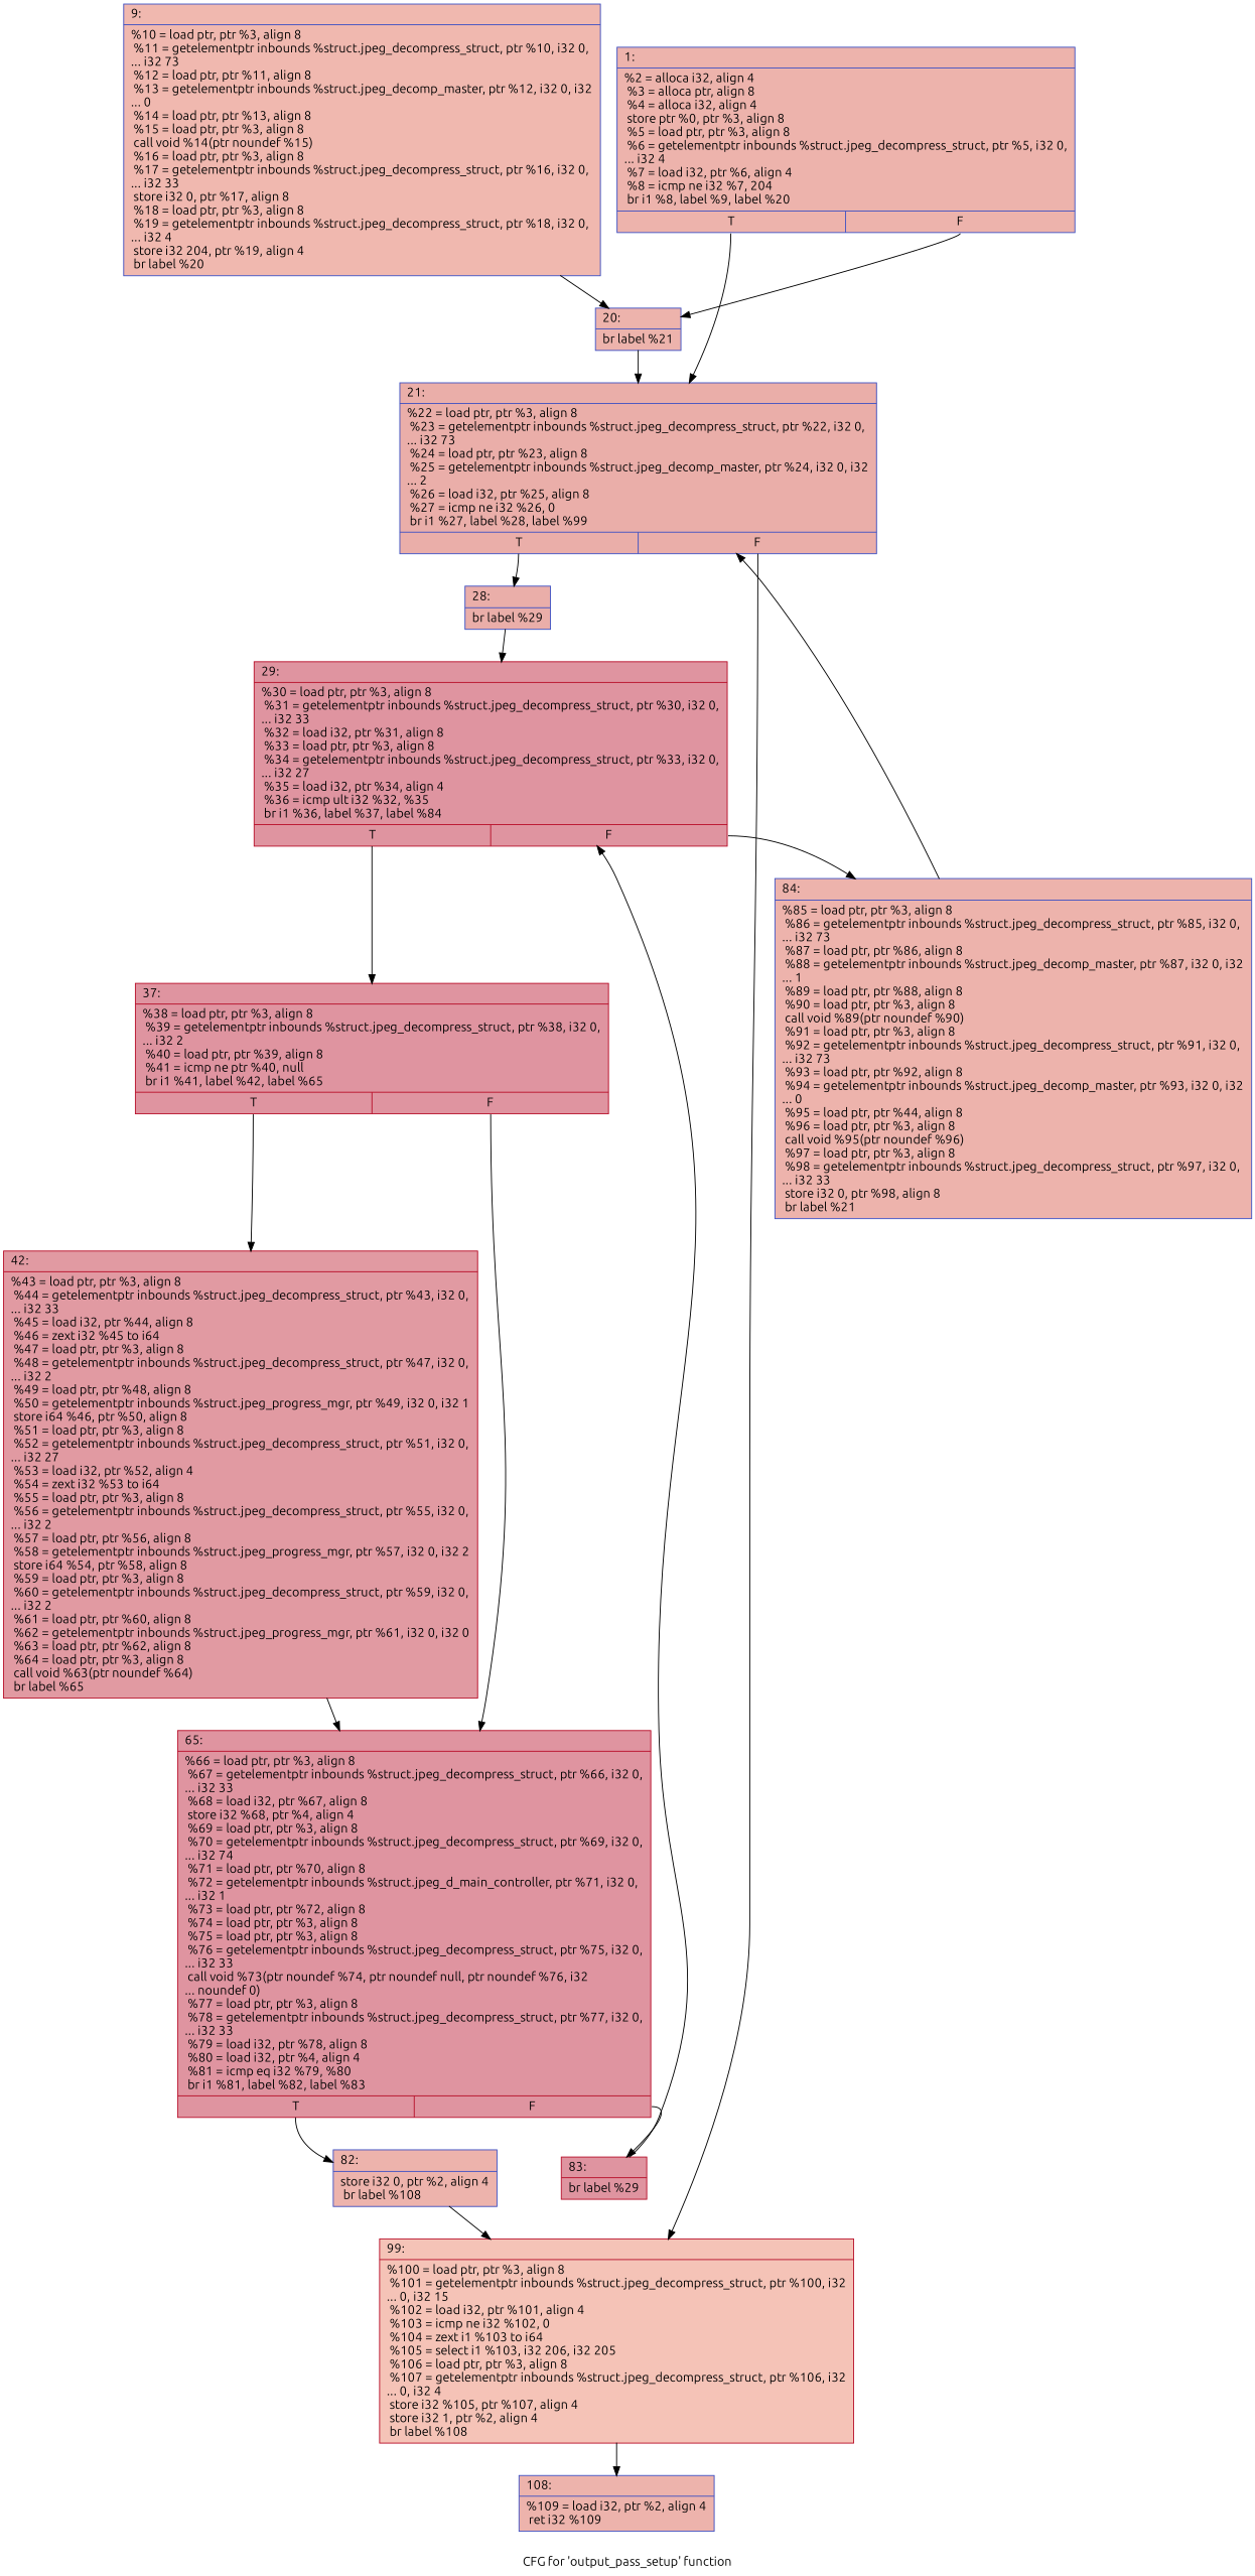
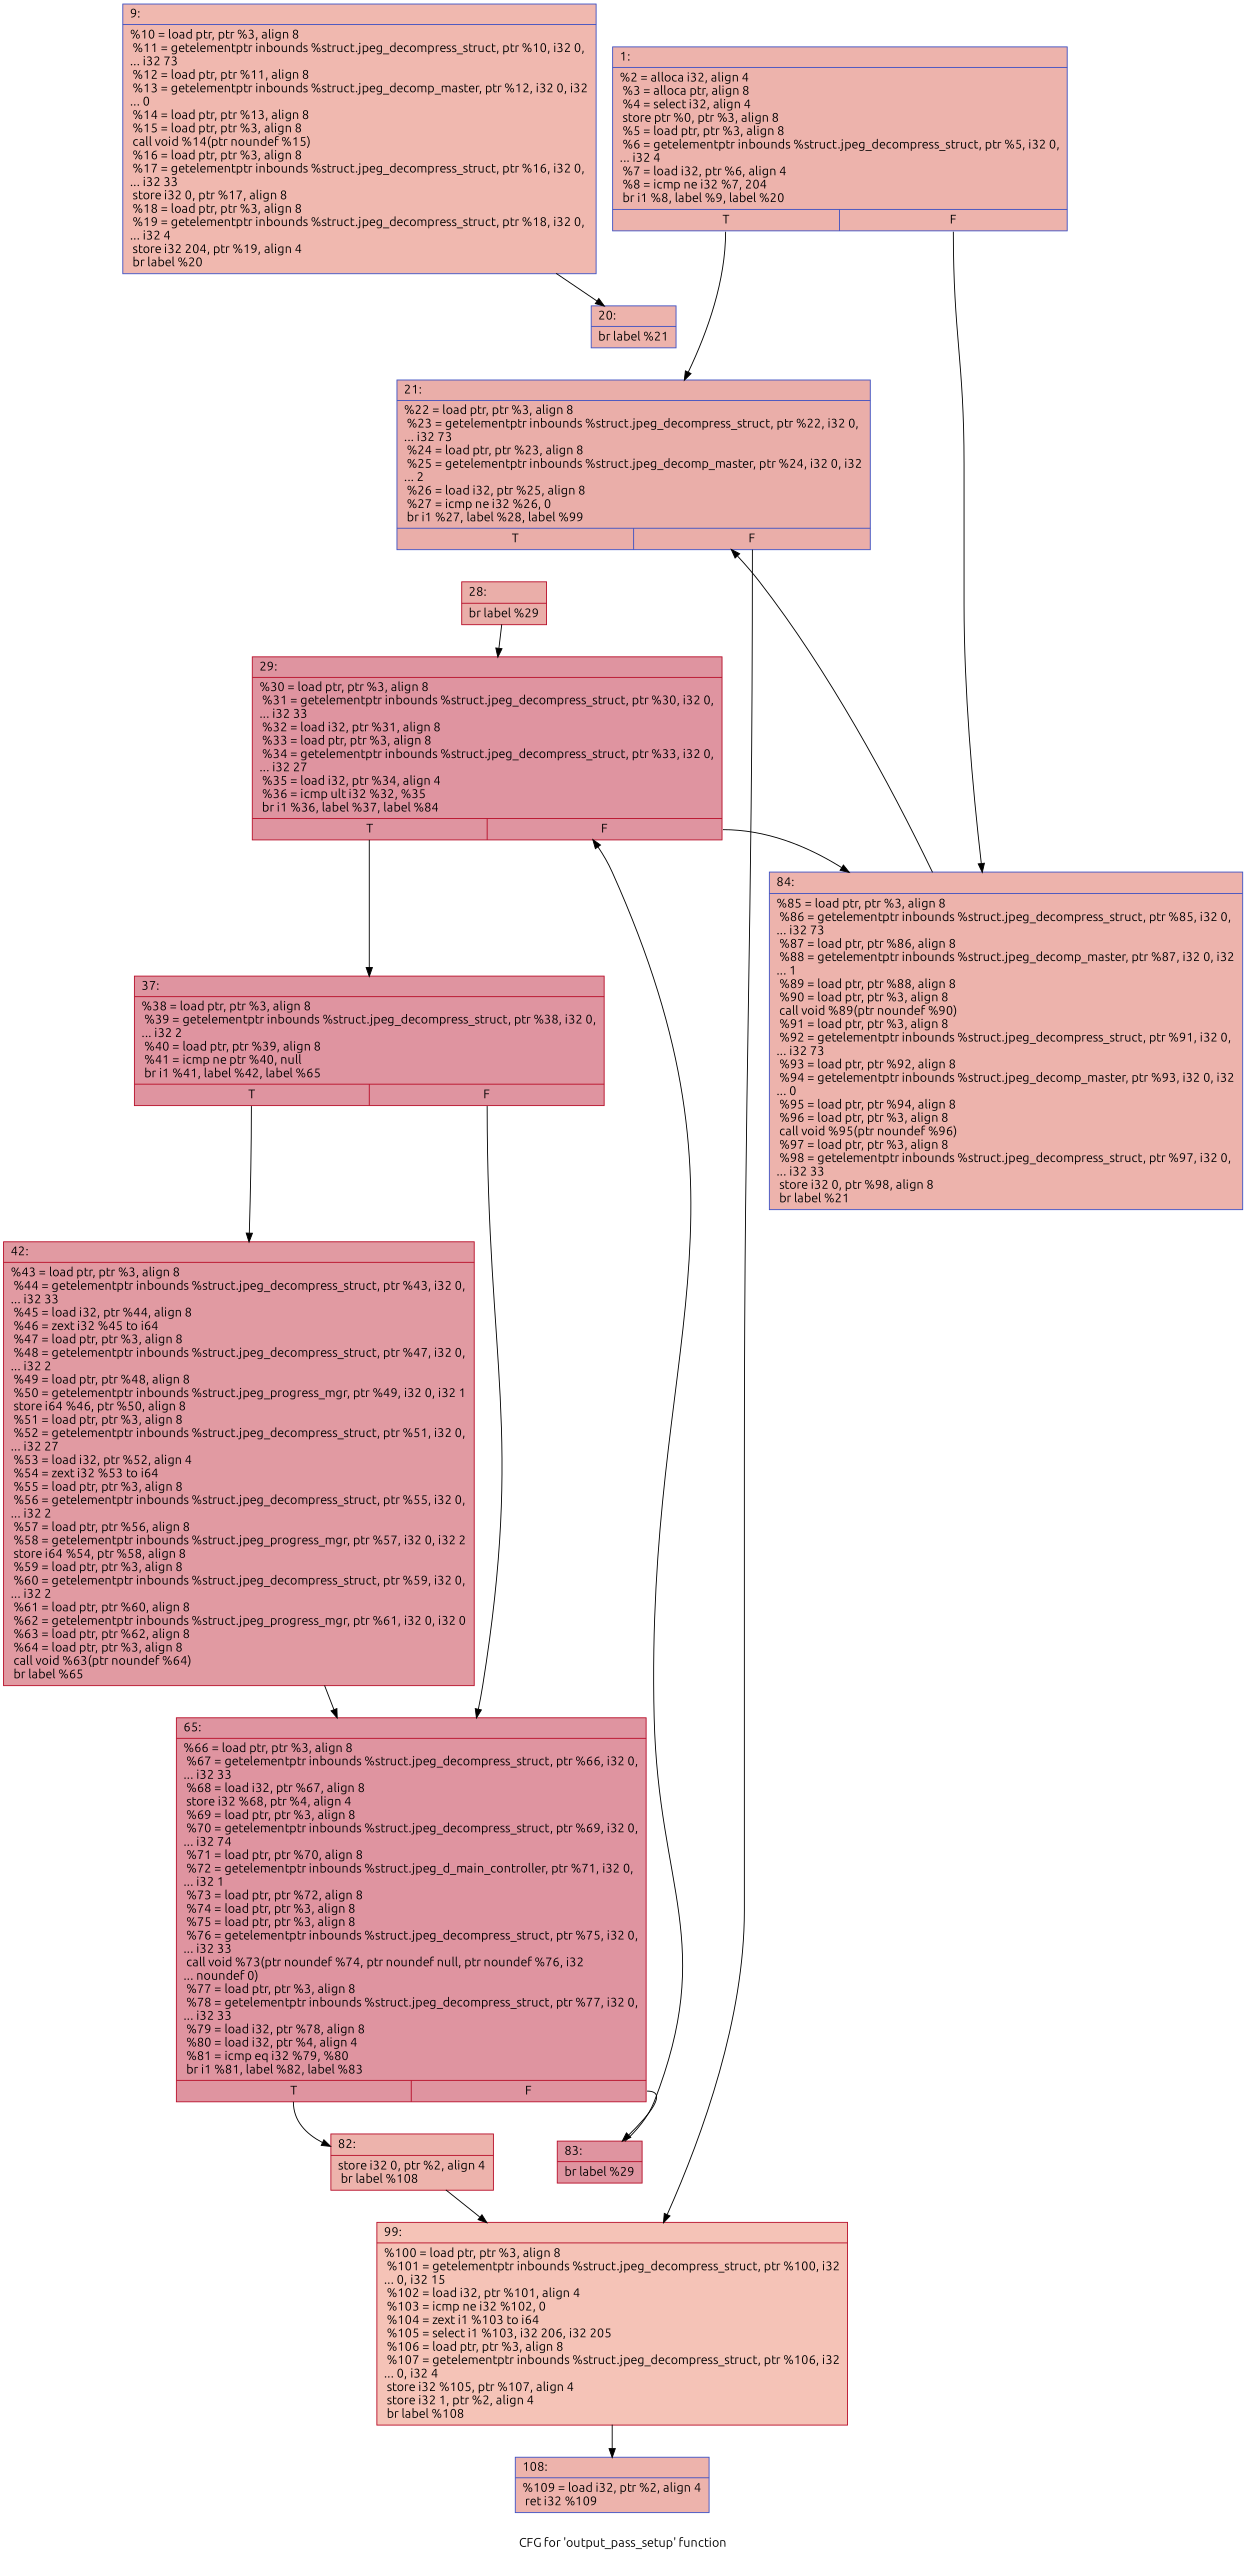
  digraph {
    fontname=Ubuntu
    label="CFG for 'output_pass_setup' function"
    node [color="#3d50c3ff" fillcolor="#d6524470" fontname=Ubuntu shape=record style=filled]
    edge [fontname=Ubuntu]
-   n1 [label="{1:\l|  %2 = alloca i32, align 4\l  %3 = alloca ptr, align 8\l  %4 = alloca i32, align 4\l  store ptr %0, ptr %3, align 8\l  %5 = load ptr, ptr %3, align 8\l  %6 = getelementptr inbounds %struct.jpeg_decompress_struct, ptr %5, i32 0,\l... i32 4\l  %7 = load i32, ptr %6, align 4\l  %8 = icmp ne i32 %7, 204\l  br i1 %8, label %9, label %20\l|{<s0>T|<s1>F}}"]
+   n1 [label="{1:\l|  %2 = alloca i32, align 4\l  %3 = alloca ptr, align 8\l  %4 = select i32, align 4\l  store ptr %0, ptr %3, align 8\l  %5 = load ptr, ptr %3, align 8\l  %6 = getelementptr inbounds %struct.jpeg_decompress_struct, ptr %5, i32 0,\l... i32 4\l  %7 = load i32, ptr %6, align 4\l  %8 = icmp ne i32 %7, 204\l  br i1 %8, label %9, label %20\l|{<s0>T|<s1>F}}"]
    n2 [label="{20:\l|  br label %21\l}"]
    n3 [fillcolor="#d0473d70" label="{21:\l|  %22 = load ptr, ptr %3, align 8\l  %23 = getelementptr inbounds %struct.jpeg_decompress_struct, ptr %22, i32 0,\l... i32 73\l  %24 = load ptr, ptr %23, align 8\l  %25 = getelementptr inbounds %struct.jpeg_decomp_master, ptr %24, i32 0, i32\l... 2\l  %26 = load i32, ptr %25, align 8\l  %27 = icmp ne i32 %26, 0\l  br i1 %27, label %28, label %99\l|{<s0>T|<s1>F}}"]
    n4 [fillcolor="#dc5d4a70" label="{9:\l|  %10 = load ptr, ptr %3, align 8\l  %11 = getelementptr inbounds %struct.jpeg_decompress_struct, ptr %10, i32 0,\l... i32 73\l  %12 = load ptr, ptr %11, align 8\l  %13 = getelementptr inbounds %struct.jpeg_decomp_master, ptr %12, i32 0, i32\l... 0\l  %14 = load ptr, ptr %13, align 8\l  %15 = load ptr, ptr %3, align 8\l  call void %14(ptr noundef %15)\l  %16 = load ptr, ptr %3, align 8\l  %17 = getelementptr inbounds %struct.jpeg_decompress_struct, ptr %16, i32 0,\l... i32 33\l  store i32 0, ptr %17, align 8\l  %18 = load ptr, ptr %3, align 8\l  %19 = getelementptr inbounds %struct.jpeg_decompress_struct, ptr %18, i32 0,\l... i32 4\l  store i32 204, ptr %19, align 4\l  br label %20\l}"]
-   n5 [fillcolor="#d0473d70" label="{28:\l|  br label %29\l}"]
+   n5 [color="#b70d28ff" fillcolor="#d0473d70" label="{28:\l|  br label %29\l}"]
    n6 [color="#b70d28ff" fillcolor="#e8765c70" label="{99:\l|  %100 = load ptr, ptr %3, align 8\l  %101 = getelementptr inbounds %struct.jpeg_decompress_struct, ptr %100, i32\l... 0, i32 15\l  %102 = load i32, ptr %101, align 4\l  %103 = icmp ne i32 %102, 0\l  %104 = zext i1 %103 to i64\l  %105 = select i1 %103, i32 206, i32 205\l  %106 = load ptr, ptr %3, align 8\l  %107 = getelementptr inbounds %struct.jpeg_decompress_struct, ptr %106, i32\l... 0, i32 4\l  store i32 %105, ptr %107, align 4\l  store i32 1, ptr %2, align 4\l  br label %108\l}"]
    n7 [color="#b70d28ff" fillcolor="#b70d2870" label="{29:\l|  %30 = load ptr, ptr %3, align 8\l  %31 = getelementptr inbounds %struct.jpeg_decompress_struct, ptr %30, i32 0,\l... i32 33\l  %32 = load i32, ptr %31, align 8\l  %33 = load ptr, ptr %3, align 8\l  %34 = getelementptr inbounds %struct.jpeg_decompress_struct, ptr %33, i32 0,\l... i32 27\l  %35 = load i32, ptr %34, align 4\l  %36 = icmp ult i32 %32, %35\l  br i1 %36, label %37, label %84\l|{<s0>T|<s1>F}}"]
    n8 [label="{108:\l|  %109 = load i32, ptr %2, align 4\l  ret i32 %109\l}"]
    n9 [color="#b70d28ff" fillcolor="#b70d2870" label="{37:\l|  %38 = load ptr, ptr %3, align 8\l  %39 = getelementptr inbounds %struct.jpeg_decompress_struct, ptr %38, i32 0,\l... i32 2\l  %40 = load ptr, ptr %39, align 8\l  %41 = icmp ne ptr %40, null\l  br i1 %41, label %42, label %65\l|{<s0>T|<s1>F}}"]
-   n10 [label="{84:\l|  %85 = load ptr, ptr %3, align 8\l  %86 = getelementptr inbounds %struct.jpeg_decompress_struct, ptr %85, i32 0,\l... i32 73\l  %87 = load ptr, ptr %86, align 8\l  %88 = getelementptr inbounds %struct.jpeg_decomp_master, ptr %87, i32 0, i32\l... 1\l  %89 = load ptr, ptr %88, align 8\l  %90 = load ptr, ptr %3, align 8\l  call void %89(ptr noundef %90)\l  %91 = load ptr, ptr %3, align 8\l  %92 = getelementptr inbounds %struct.jpeg_decompress_struct, ptr %91, i32 0,\l... i32 73\l  %93 = load ptr, ptr %92, align 8\l  %94 = getelementptr inbounds %struct.jpeg_decomp_master, ptr %93, i32 0, i32\l... 0\l  %95 = load ptr, ptr %44, align 8\l  %96 = load ptr, ptr %3, align 8\l  call void %95(ptr noundef %96)\l  %97 = load ptr, ptr %3, align 8\l  %98 = getelementptr inbounds %struct.jpeg_decompress_struct, ptr %97, i32 0,\l... i32 33\l  store i32 0, ptr %98, align 8\l  br label %21\l}"]
+   n10 [label="{84:\l|  %85 = load ptr, ptr %3, align 8\l  %86 = getelementptr inbounds %struct.jpeg_decompress_struct, ptr %85, i32 0,\l... i32 73\l  %87 = load ptr, ptr %86, align 8\l  %88 = getelementptr inbounds %struct.jpeg_decomp_master, ptr %87, i32 0, i32\l... 1\l  %89 = load ptr, ptr %88, align 8\l  %90 = load ptr, ptr %3, align 8\l  call void %89(ptr noundef %90)\l  %91 = load ptr, ptr %3, align 8\l  %92 = getelementptr inbounds %struct.jpeg_decompress_struct, ptr %91, i32 0,\l... i32 73\l  %93 = load ptr, ptr %92, align 8\l  %94 = getelementptr inbounds %struct.jpeg_decomp_master, ptr %93, i32 0, i32\l... 0\l  %95 = load ptr, ptr %94, align 8\l  %96 = load ptr, ptr %3, align 8\l  call void %95(ptr noundef %96)\l  %97 = load ptr, ptr %3, align 8\l  %98 = getelementptr inbounds %struct.jpeg_decompress_struct, ptr %97, i32 0,\l... i32 33\l  store i32 0, ptr %98, align 8\l  br label %21\l}"]
    n11 [color="#b70d28ff" fillcolor="#bb1b2c70" label="{42:\l|  %43 = load ptr, ptr %3, align 8\l  %44 = getelementptr inbounds %struct.jpeg_decompress_struct, ptr %43, i32 0,\l... i32 33\l  %45 = load i32, ptr %44, align 8\l  %46 = zext i32 %45 to i64\l  %47 = load ptr, ptr %3, align 8\l  %48 = getelementptr inbounds %struct.jpeg_decompress_struct, ptr %47, i32 0,\l... i32 2\l  %49 = load ptr, ptr %48, align 8\l  %50 = getelementptr inbounds %struct.jpeg_progress_mgr, ptr %49, i32 0, i32 1\l  store i64 %46, ptr %50, align 8\l  %51 = load ptr, ptr %3, align 8\l  %52 = getelementptr inbounds %struct.jpeg_decompress_struct, ptr %51, i32 0,\l... i32 27\l  %53 = load i32, ptr %52, align 4\l  %54 = zext i32 %53 to i64\l  %55 = load ptr, ptr %3, align 8\l  %56 = getelementptr inbounds %struct.jpeg_decompress_struct, ptr %55, i32 0,\l... i32 2\l  %57 = load ptr, ptr %56, align 8\l  %58 = getelementptr inbounds %struct.jpeg_progress_mgr, ptr %57, i32 0, i32 2\l  store i64 %54, ptr %58, align 8\l  %59 = load ptr, ptr %3, align 8\l  %60 = getelementptr inbounds %struct.jpeg_decompress_struct, ptr %59, i32 0,\l... i32 2\l  %61 = load ptr, ptr %60, align 8\l  %62 = getelementptr inbounds %struct.jpeg_progress_mgr, ptr %61, i32 0, i32 0\l  %63 = load ptr, ptr %62, align 8\l  %64 = load ptr, ptr %3, align 8\l  call void %63(ptr noundef %64)\l  br label %65\l}"]
    n12 [color="#b70d28ff" fillcolor="#b70d2870" label="{65:\l|  %66 = load ptr, ptr %3, align 8\l  %67 = getelementptr inbounds %struct.jpeg_decompress_struct, ptr %66, i32 0,\l... i32 33\l  %68 = load i32, ptr %67, align 8\l  store i32 %68, ptr %4, align 4\l  %69 = load ptr, ptr %3, align 8\l  %70 = getelementptr inbounds %struct.jpeg_decompress_struct, ptr %69, i32 0,\l... i32 74\l  %71 = load ptr, ptr %70, align 8\l  %72 = getelementptr inbounds %struct.jpeg_d_main_controller, ptr %71, i32 0,\l... i32 1\l  %73 = load ptr, ptr %72, align 8\l  %74 = load ptr, ptr %3, align 8\l  %75 = load ptr, ptr %3, align 8\l  %76 = getelementptr inbounds %struct.jpeg_decompress_struct, ptr %75, i32 0,\l... i32 33\l  call void %73(ptr noundef %74, ptr noundef null, ptr noundef %76, i32\l... noundef 0)\l  %77 = load ptr, ptr %3, align 8\l  %78 = getelementptr inbounds %struct.jpeg_decompress_struct, ptr %77, i32 0,\l... i32 33\l  %79 = load i32, ptr %78, align 8\l  %80 = load i32, ptr %4, align 4\l  %81 = icmp eq i32 %79, %80\l  br i1 %81, label %82, label %83\l|{<s0>T|<s1>F}}"]
-   n13 [label="{82:\l|  store i32 0, ptr %2, align 4\l  br label %108\l}"]
+   n13 [color="#b70d28ff" label="{82:\l|  store i32 0, ptr %2, align 4\l  br label %108\l}"]
    n14 [color="#b70d28ff" fillcolor="#b70d2870" label="{83:\l|  br label %29\l}"]
-   n1 -> n2 [tailport=s1]
+   n1 -> n10 [tailport=s1]
    n1 -> n3 [tailport=s0]
-   n2 -> n3
-   n3 -> n5 [tailport=s0]
    n3 -> n6 [tailport=s1]
    n4 -> n2
    n5 -> n7
    n6 -> n8
    n7 -> n9 [tailport=s0]
    n7 -> n10 [tailport=s1]
    n9 -> n11 [tailport=s0]
    n9 -> n12 [tailport=s1]
    n10 -> n3
    n11 -> n12
    n12 -> n13 [tailport=s0]
    n12 -> n14 [tailport=s1]
    n13 -> n6
    n14 -> n7
  }
